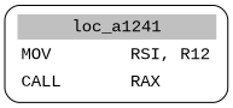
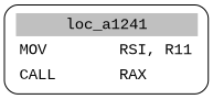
  digraph {
-   n1 [fontname="Courier New" label=<<table border="0" cellborder="0" cellpadding="3"><tr><td align="center" colspan="2" bgcolor="grey">loc_a1241</td></tr><tr><td align="left">MOV        RSI, R12</td></tr><tr><td align="left">CALL       RAX</td></tr></table>> shape=Mrecord]
+   n1 [fontname="Courier New" label=<<table border="0" cellborder="0" cellpadding="3"><tr><td align="center" colspan="2" bgcolor="grey">loc_a1241</td></tr><tr><td align="left">MOV        RSI, R11</td></tr><tr><td align="left">CALL       RAX</td></tr></table>> shape=Mrecord]
  }
